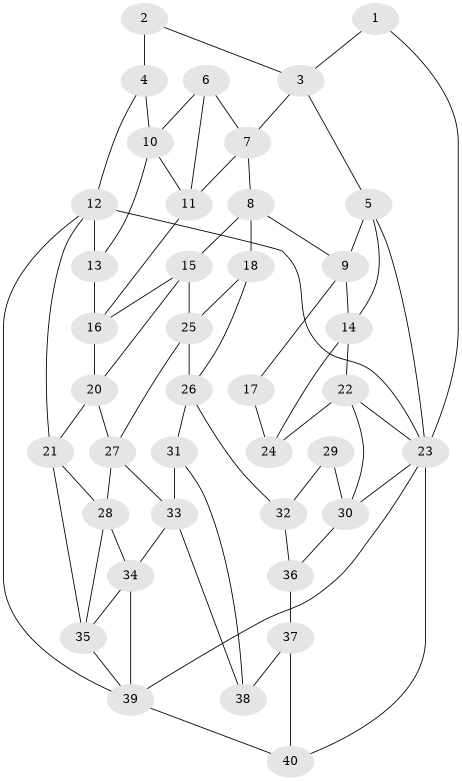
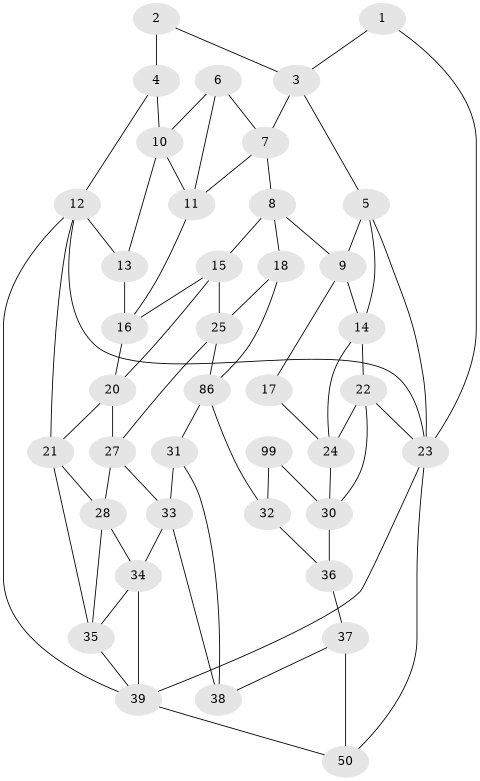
  graph {
    node [color=gray90 style=filled]
    edge [weight=1.0]
    1
    3
    23
    5
    7
    39
-   40
+   40 [label=50]
    2
    4
    10
    12
    9
    14
    11
    8
    13
    21
    17
    22
    24
    6
    16
    15
    18
    20
    25
-   26
+   26 [label=86]
    28
    35
    30
    27
    31
    32
-   29
+   29 [label=99]
    33
    34
    36
    38
    37
    1 -- 3
    1 -- 23
    3 -- 5
    3 -- 7
    23 -- 39
    23 -- 40
    5 -- 23
    5 -- 9
    5 -- 14
    7 -- 11
    7 -- 8
    39 -- 40
    2 -- 3
    2 -- 4 [weight=2.0]
    4 -- 10
    4 -- 12
    10 -- 11
    10 -- 13
    12 -- 23
    12 -- 39
    12 -- 13
    12 -- 21
    9 -- 14
    9 -- 17
    14 -- 22
    14 -- 24
    11 -- 16
    8 -- 9
    8 -- 15
    8 -- 18
    13 -- 16
    21 -- 28
    21 -- 35
    17 -- 24
    22 -- 23
    22 -- 24
    22 -- 30
-   23 -- 30
+   24 -- 30
    6 -- 7
    6 -- 10
    6 -- 11
    16 -- 20
    15 -- 16
    15 -- 20
    15 -- 25
    18 -- 25
    18 -- 26
    20 -- 21
    20 -- 27
    25 -- 26
    25 -- 27
    26 -- 31
    26 -- 32
    28 -- 35
    28 -- 34
    35 -- 39
    30 -- 36
    27 -- 28
    27 -- 33
    31 -- 33
    31 -- 38
    32 -- 36
    29 -- 30
    29 -- 32
    33 -- 34
    33 -- 38
    34 -- 39
    34 -- 35
    36 -- 37 [weight=2.0]
    37 -- 40
    37 -- 38
  }
